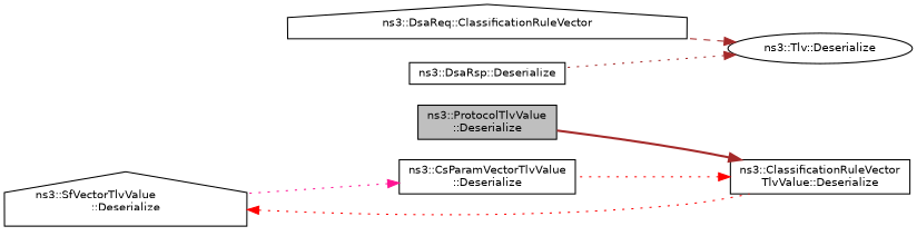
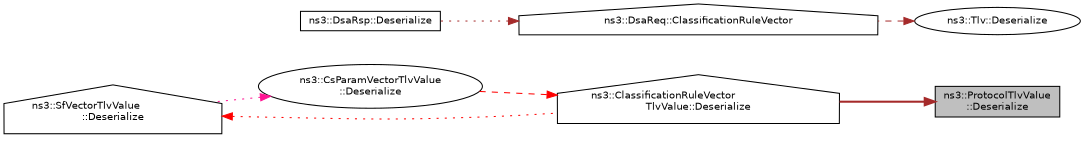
  digraph {
    rankdir=RL
    node [color=black fillcolor=white fontname=Helvetica fontsize=10 shape=box style=filled]
    edge [color=brown dir=back fontname=Helvetica fontsize=10 labelfontname=Helvetica labelfontsize=10 style=dotted]
    n1 [fillcolor=grey75 fontcolor=black height=0.2 label="ns3::ProtocolTlvValue\l::Deserialize" width=0.4]
-   n2 [height=0.2 label="ns3::ClassificationRuleVector\lTlvValue::Deserialize" width=0.4]
-   n3 [height=0.2 label="ns3::CsParamVectorTlvValue\l::Deserialize" width=0.4]
+   n2 [height=0.2 label="ns3::ClassificationRuleVector\lTlvValue::Deserialize" shape=house width=0.4]
+   n3 [height=0.2 label="ns3::CsParamVectorTlvValue\l::Deserialize" shape=ellipse width=0.4]
    n4 [height=0.2 label="ns3::SfVectorTlvValue\l::Deserialize" shape=house width=0.4]
    n5 [height=0.2 label="ns3::Tlv::Deserialize" shape=ellipse width=0.4]
    n6 [height=0.2 label="ns3::DsaReq::ClassificationRuleVector" shape=house width=0.4]
    n7 [height=0.2 label="ns3::DsaRsp::Deserialize" width=0.4]
-   n2 -> n1 [style=bold]
-   n2 -> n3 [color=red]
+   n1 -> n2 [style=bold]
+   n2 -> n3 [color=red style=dashed]
    n3 -> n4 [color=deeppink]
    n4 -> n2 [color=red]
    n5 -> n6 [style=dashed]
-   n5 -> n7
+   n6 -> n7
  }
